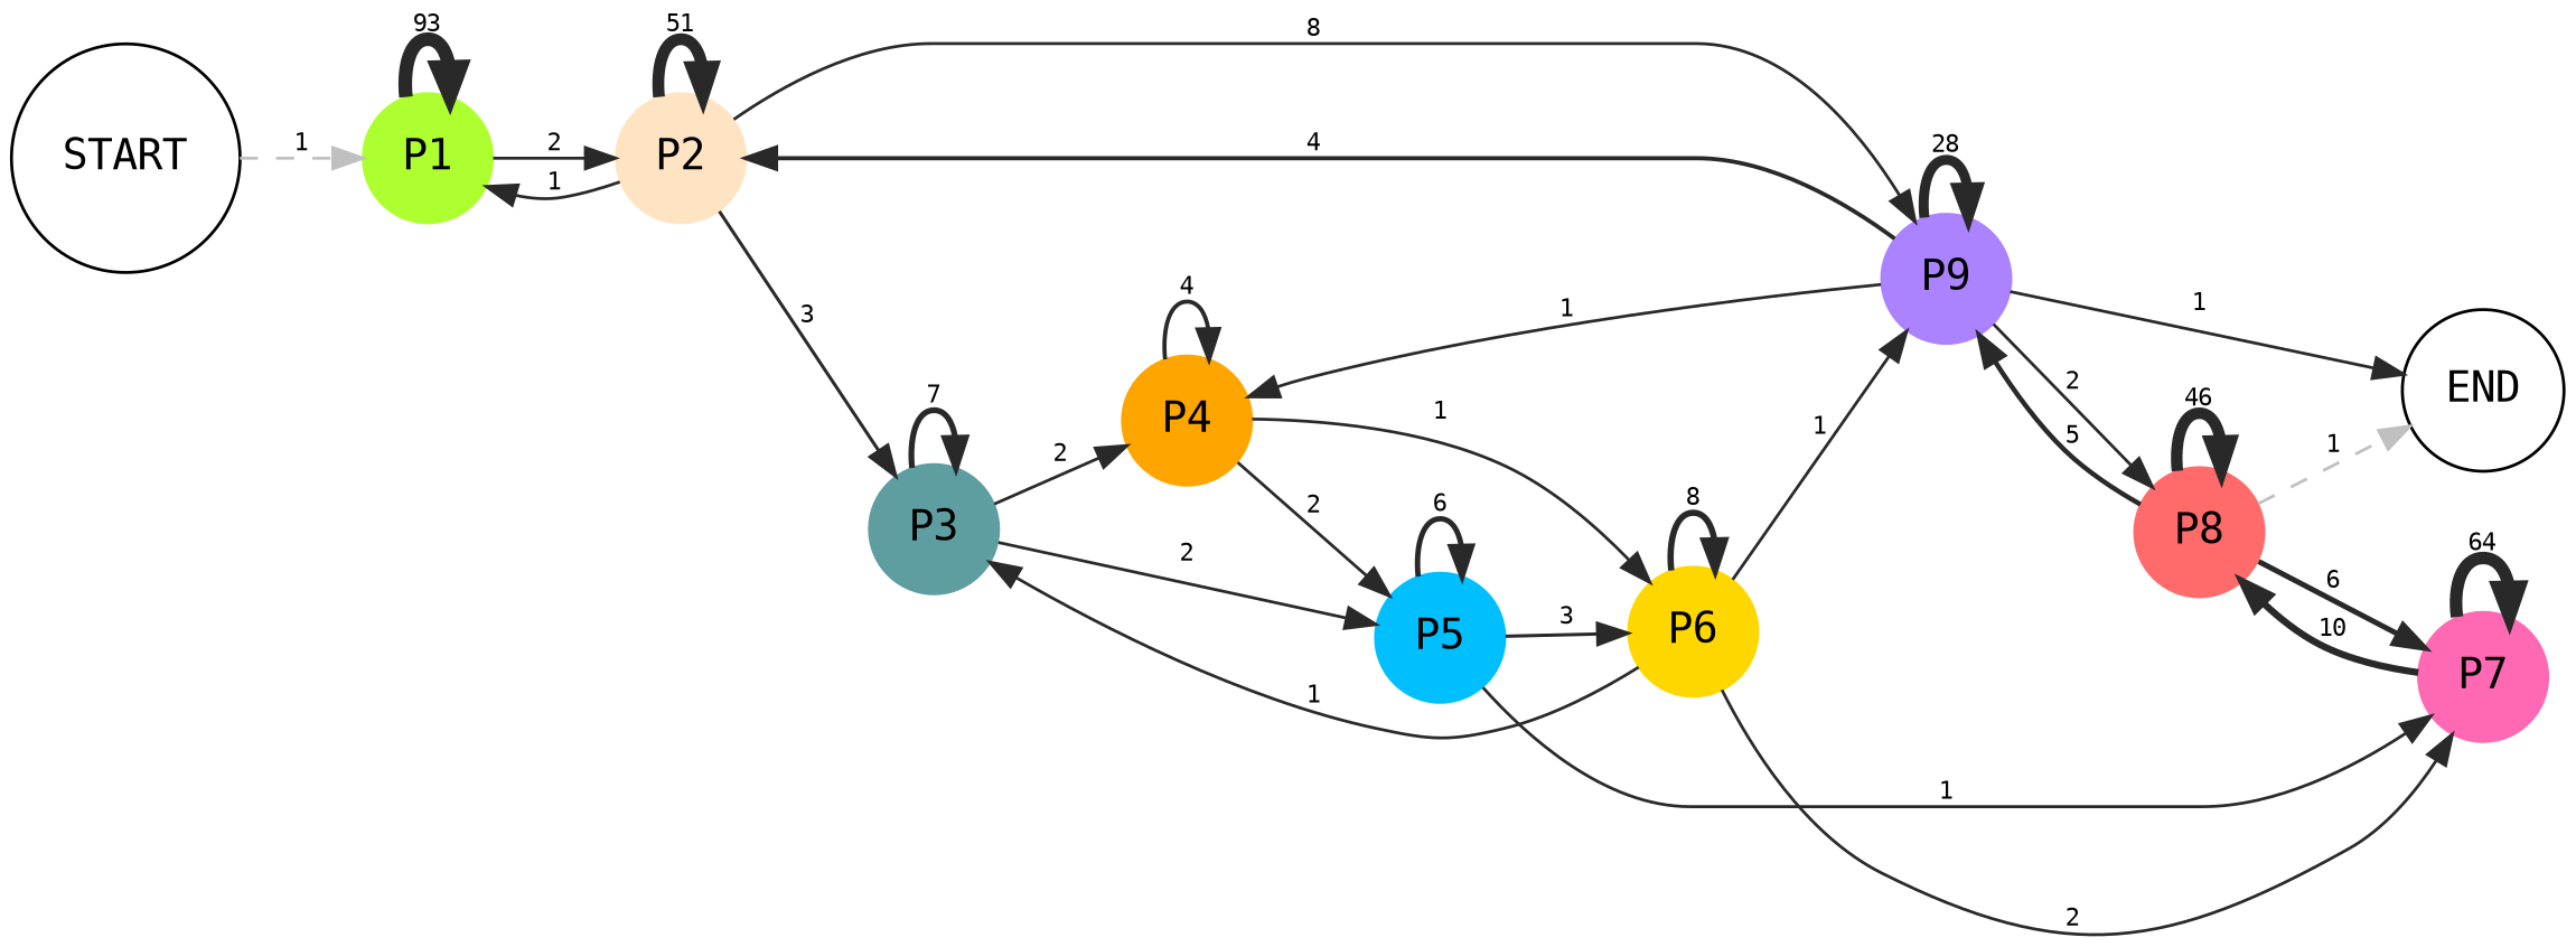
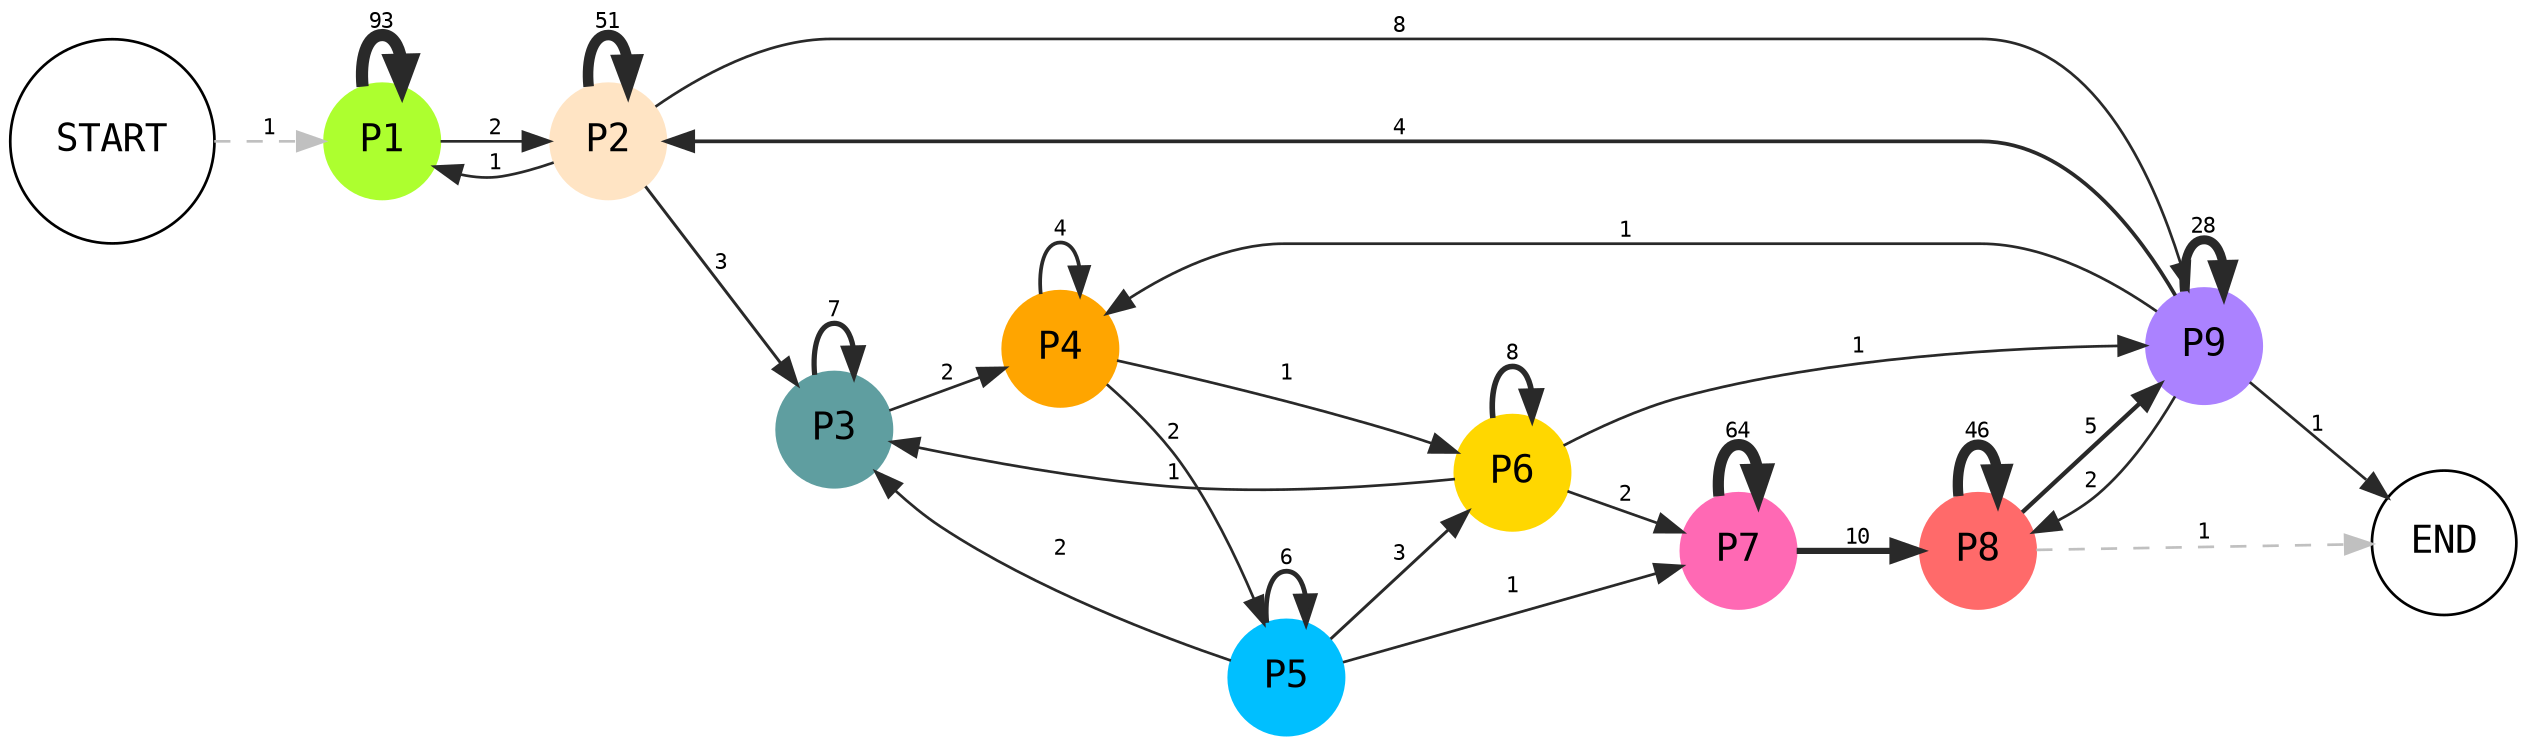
  digraph {
    fontname="DejaVu Sans Mono"
    rankdir=LR
    node [color=black fontname="DejaVu Sans Mono" shape=circle style=filled]
    edge [color=grey16 fontname="DejaVu Sans Mono" fontsize=8 labelfloat=false penwidth=1]
    P1 [color=greenyellow]
    P2 [color=bisque]
    P9 [color=mediumpurple1]
    P3 [color=cadetblue]
    P4 [color=orange]
    P8 [color=indianred1]
    END [fillcolor=white]
    P5 [color=deepskyblue]
    P6 [color=gold]
    P7 [color=hotpink]
    START [fillcolor=white]
    P1 -> P1 [label=93 penwidth=4.532599493153256]
    P1 -> P2 [label=2]
    P2 -> P1 [label=1]
    P2 -> P2 [label=51 penwidth=3.9318256327243257]
    P2 -> P9 [label=8]
    P2 -> P3 [label=3 penwidth=1.0986122886681098]
    P9 -> P2 [label=4 penwidth=1.3862943611198906]
    P9 -> P9 [label=28 penwidth=3.332204510175204]
    P9 -> P4 [label=1]
    P9 -> P8 [label=2]
    P9 -> END [label=1]
    P3 -> P3 [label=7 penwidth=1.9459101490553132]
    P3 -> P4 [label=2]
-   P3 -> P5 [label=2]
+   P5 -> P3 [label=2]
    P4 -> P4 [label=4 penwidth=1.3862943611198906]
    P4 -> P5 [label=2]
    P4 -> P6 [label=1]
    P8 -> P9 [label=5 penwidth=1.6094379124341003]
    P8 -> P8 [label=46 penwidth=3.828641396489095]
    P8 -> END [color=grey label=1 style=dashed penwidth=""]
-   P8 -> P7 [label=6 penwidth=1.791759469228055]
    P5 -> P5 [label=6 penwidth=1.791759469228055]
    P5 -> P6 [label=3 penwidth=1.0986122886681098]
    P5 -> P7 [label=1]
    P6 -> P9 [label=1]
    P6 -> P3 [label=1]
    P6 -> P6 [label=8 penwidth=2.0794415416798357]
    P6 -> P7 [label=2]
    P7 -> P8 [label=10 penwidth=2.302585092994046]
    P7 -> P7 [label=64 penwidth=4.1588830833596715]
    START -> P1 [color=grey label=1 style=dashed penwidth=""]
  }
